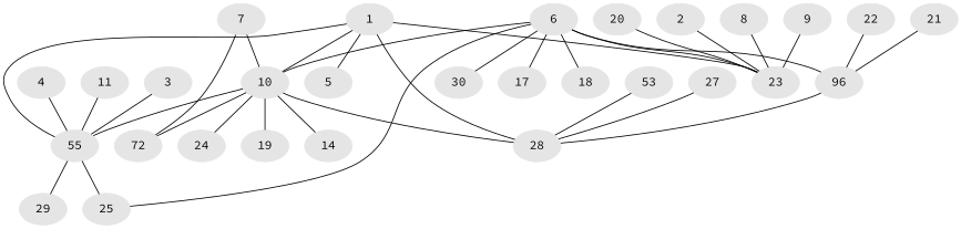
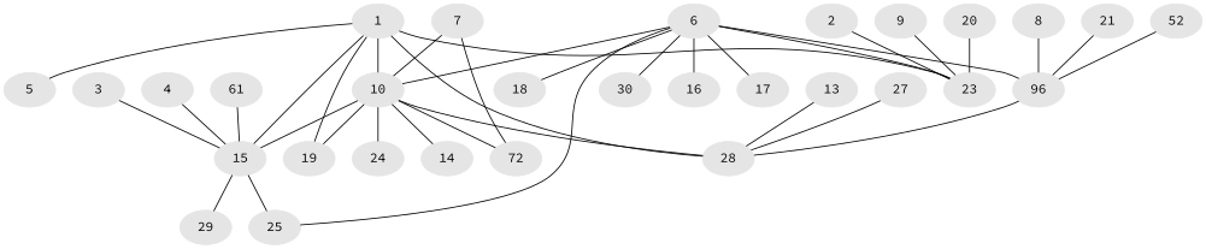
  graph {
    fontname="Source Code Pro"
    node [color=gray90 fontname="Source Code Pro" style=filled]
    edge [fontname="Source Code Pro" weight=1.0]
    1
    5
    10
-   15 [label=55]
+   15
    19
    23
    28
    n8 [label=72]
    14
    24
    25
    29
    2
    3
    4
    6
+   16
    17
    18
    n20 [label=96]
    30
    7
    8
    9
-   11
-   13 [label=53]
+   11 [label=61]
+   13
    20
    21
-   22
+   22 [label=52]
    27
    1 -- 5
    1 -- 10
    1 -- 15 [weight=2.0]
+   1 -- 19
    1 -- 23 [weight=2.0]
    1 -- 28 [weight=2.0]
    10 -- 15
    10 -- 19
    10 -- 28
    10 -- n8
    10 -- 14
    10 -- 24
    15 -- 25 [weight=2.0]
    15 -- 29
    2 -- 23
    3 -- 15
    4 -- 15
    6 -- 10
    6 -- 23
    6 -- 25
+   6 -- 16
    6 -- 17
    6 -- 18
    6 -- n20 [weight=2.0]
    6 -- 30
    n20 -- 28
    7 -- 10
    7 -- n8
-   8 -- 23
+   8 -- n20
    9 -- 23
    11 -- 15
    13 -- 28
    20 -- 23
    21 -- n20
    22 -- n20
    27 -- 28
  }
